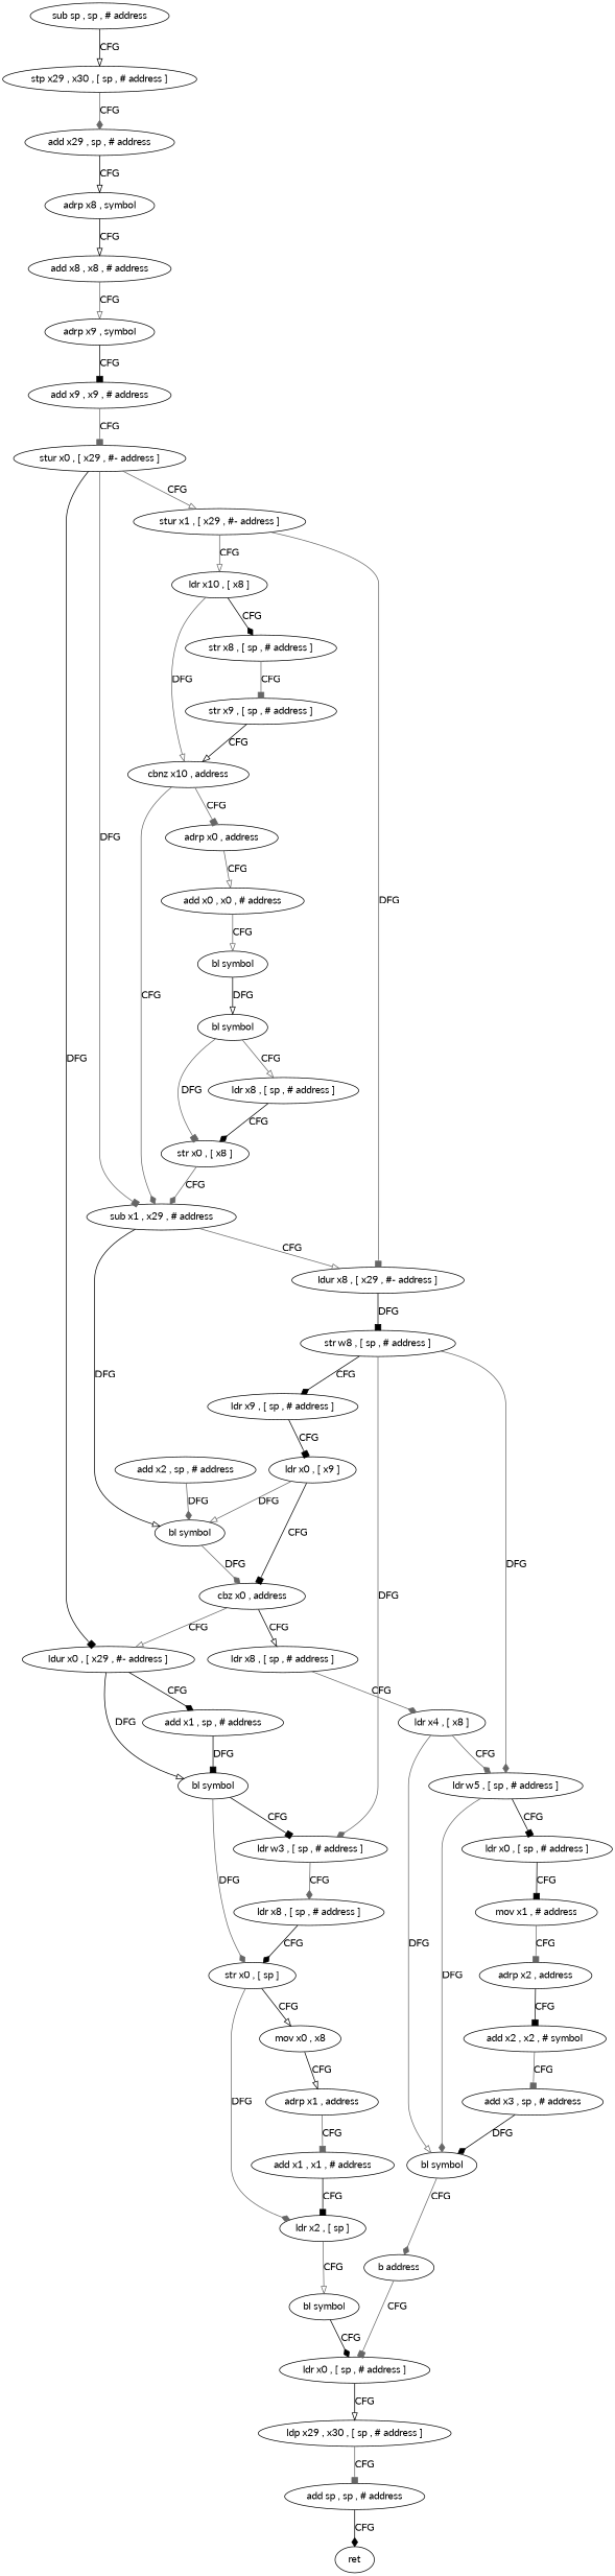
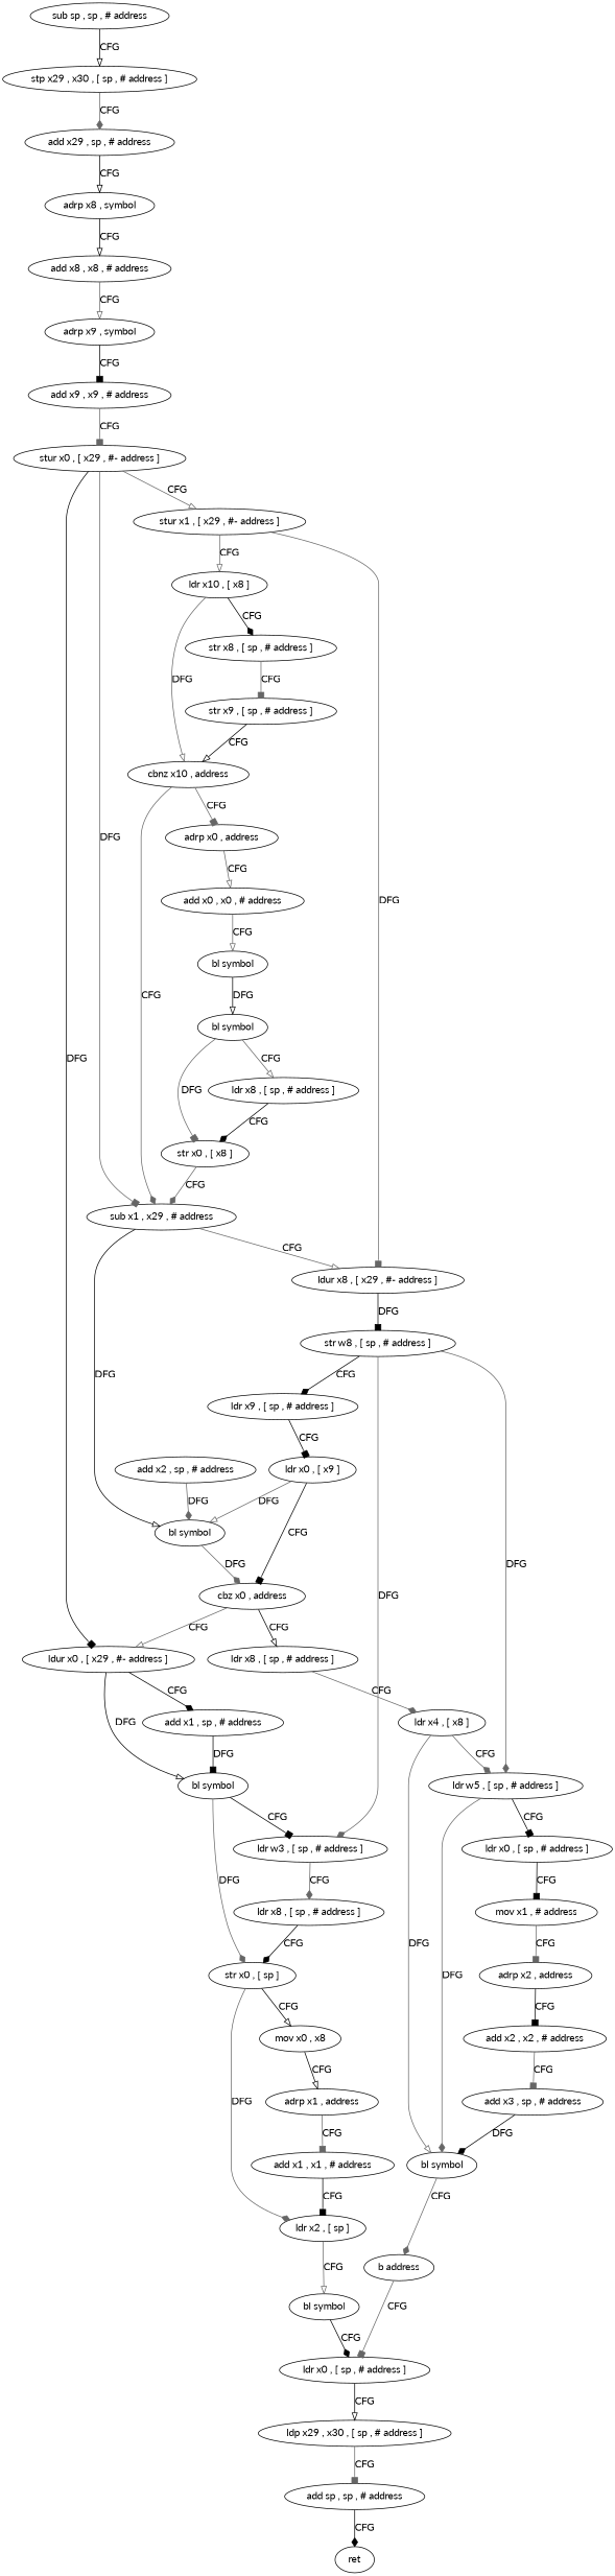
  digraph {
    fontname=Lato
    node [fontname=Lato]
    edge [arrowhead=onormal color=gray40 fontname=Lato]
    n1 [label="sub sp , sp , # address"]
    n2 [label="stp x29 , x30 , [ sp , # address ]"]
    n3 [label="add x29 , sp , # address"]
    n4 [label="adrp x8 , symbol"]
    n5 [label="add x8 , x8 , # address"]
    n6 [label="adrp x9 , symbol"]
    n7 [label="add x9 , x9 , # address"]
    n8 [label="stur x0 , [ x29 , #- address ]"]
    n9 [label="stur x1 , [ x29 , #- address ]"]
    n10 [label="sub x1 , x29 , # address"]
    n11 [label="ldur x0 , [ x29 , #- address ]"]
    n12 [label="ldr x10 , [ x8 ]"]
    n13 [label="ldur x8 , [ x29 , #- address ]"]
    n14 [label="bl symbol"]
    n15 [label="add x1 , sp , # address"]
    n16 [label="bl symbol"]
    n17 [label="str x8 , [ sp , # address ]"]
    n18 [label="cbnz x10 , address"]
    n19 [label="str w8 , [ sp , # address ]"]
    n20 [label="str x9 , [ sp , # address ]"]
    n21 [label="adrp x0 , address"]
    n22 [label="add x0 , x0 , # address"]
    n23 [label="cbz x0 , address"]
    n24 [label="bl symbol"]
    n25 [label="ldr x9 , [ sp , # address ]"]
    n26 [label="ldr w3 , [ sp , # address ]"]
    n27 [label="ldr w5 , [ sp , # address ]"]
    n28 [label="ldr x0 , [ x9 ]"]
    n29 [label="ldr x8 , [ sp , # address ]"]
    n30 [label="bl symbol"]
    n31 [label="ldr x0 , [ sp , # address ]"]
    n32 [label="add x2 , sp , # address"]
    n33 [label="ldr x8 , [ sp , # address ]"]
    n34 [label="ldr x4 , [ x8 ]"]
    n35 [label="str x0 , [ sp ]"]
    n36 [label="bl symbol"]
    n37 [label="ldr x8 , [ sp , # address ]"]
    n38 [label="str x0 , [ x8 ]"]
    n39 [label="mov x0 , x8"]
    n40 [label="ldr x2 , [ sp ]"]
    n41 [label="adrp x1 , address"]
    n42 [label="bl symbol"]
    n43 [label="add x1 , x1 , # address"]
    n44 [label="ldr x0 , [ sp , # address ]"]
    n45 [label="ldp x29 , x30 , [ sp , # address ]"]
    n46 [label="add sp , sp , # address"]
    n47 [label="b address"]
    n48 [label="mov x1 , # address"]
    n49 [label="adrp x2 , address"]
-   n50 [label="add x2 , x2 , # symbol"]
+   n50 [label="add x2 , x2 , # address"]
    n51 [label="add x3 , sp , # address"]
    n52 [label=ret]
    n1 -> n2 [color=black label=CFG]
    n2 -> n3 [arrowhead=diamond label=CFG]
    n3 -> n4 [color=black label=CFG]
    n4 -> n5 [color=black label=CFG]
    n5 -> n6 [label=CFG]
    n6 -> n7 [arrowhead=box color=black label=CFG]
    n7 -> n8 [arrowhead=box label=CFG]
    n8 -> n9 [label=CFG]
    n8 -> n10 [arrowhead=box label=DFG]
    n8 -> n11 [arrowhead=box color=black label=DFG]
    n9 -> n12 [label=CFG]
    n9 -> n13 [arrowhead=box label=DFG]
    n10 -> n13 [label=CFG]
    n10 -> n14 [color=black label=DFG]
    n11 -> n15 [arrowhead=diamond color=black label=CFG]
    n11 -> n16 [color=black label=DFG]
    n12 -> n17 [arrowhead=diamond color=black label=CFG]
    n12 -> n18 [label=DFG]
    n13 -> n19 [arrowhead=box color=black label=DFG]
    n14 -> n23 [arrowhead=diamond label=DFG]
    n15 -> n16 [arrowhead=box color=black label=DFG]
    n16 -> n26 [arrowhead=box color=black label=CFG]
    n16 -> n35 [arrowhead=diamond label=DFG]
    n17 -> n20 [arrowhead=box label=CFG]
    n18 -> n10 [arrowhead=diamond label=CFG]
    n18 -> n21 [arrowhead=box label=CFG]
    n19 -> n25 [arrowhead=diamond color=black label=CFG]
    n19 -> n26 [arrowhead=diamond label=DFG]
    n19 -> n27 [arrowhead=diamond label=DFG]
    n20 -> n18 [color=black label=CFG]
    n21 -> n22 [label=CFG]
    n22 -> n24 [label=CFG]
    n23 -> n11 [label=CFG]
    n23 -> n33 [color=black label=CFG]
    n24 -> n36 [color=black label=DFG]
    n25 -> n28 [arrowhead=box color=black label=CFG]
    n26 -> n29 [arrowhead=diamond label=CFG]
    n27 -> n30 [arrowhead=diamond label=DFG]
    n27 -> n31 [arrowhead=box color=black label=CFG]
    n28 -> n14 [label=DFG]
    n28 -> n23 [arrowhead=box color=black label=CFG]
    n29 -> n35 [arrowhead=diamond color=black label=CFG]
    n30 -> n47 [arrowhead=diamond label=CFG]
    n31 -> n48 [arrowhead=box color=black label=CFG]
    n32 -> n14 [arrowhead=diamond label=DFG]
    n33 -> n34 [arrowhead=diamond label=CFG]
    n34 -> n27 [arrowhead=diamond label=CFG]
    n34 -> n30 [label=DFG]
    n35 -> n39 [color=black label=CFG]
    n35 -> n40 [arrowhead=diamond label=DFG]
    n36 -> n37 [label=CFG]
    n36 -> n38 [arrowhead=box label=DFG]
    n37 -> n38 [arrowhead=diamond color=black label=CFG]
    n38 -> n10 [arrowhead=diamond label=CFG]
    n39 -> n41 [color=black label=CFG]
    n40 -> n42 [label=CFG]
    n41 -> n43 [arrowhead=box label=CFG]
    n42 -> n44 [arrowhead=diamond color=black label=CFG]
    n43 -> n40 [arrowhead=box color=black label=CFG]
    n44 -> n45 [color=black label=CFG]
    n45 -> n46 [arrowhead=box label=CFG]
    n46 -> n52 [arrowhead=diamond color=black label=CFG]
    n47 -> n44 [arrowhead=box label=CFG]
    n48 -> n49 [arrowhead=box label=CFG]
    n49 -> n50 [arrowhead=box color=black label=CFG]
    n50 -> n51 [arrowhead=box label=CFG]
    n51 -> n30 [arrowhead=diamond color=black label=DFG]
  }
